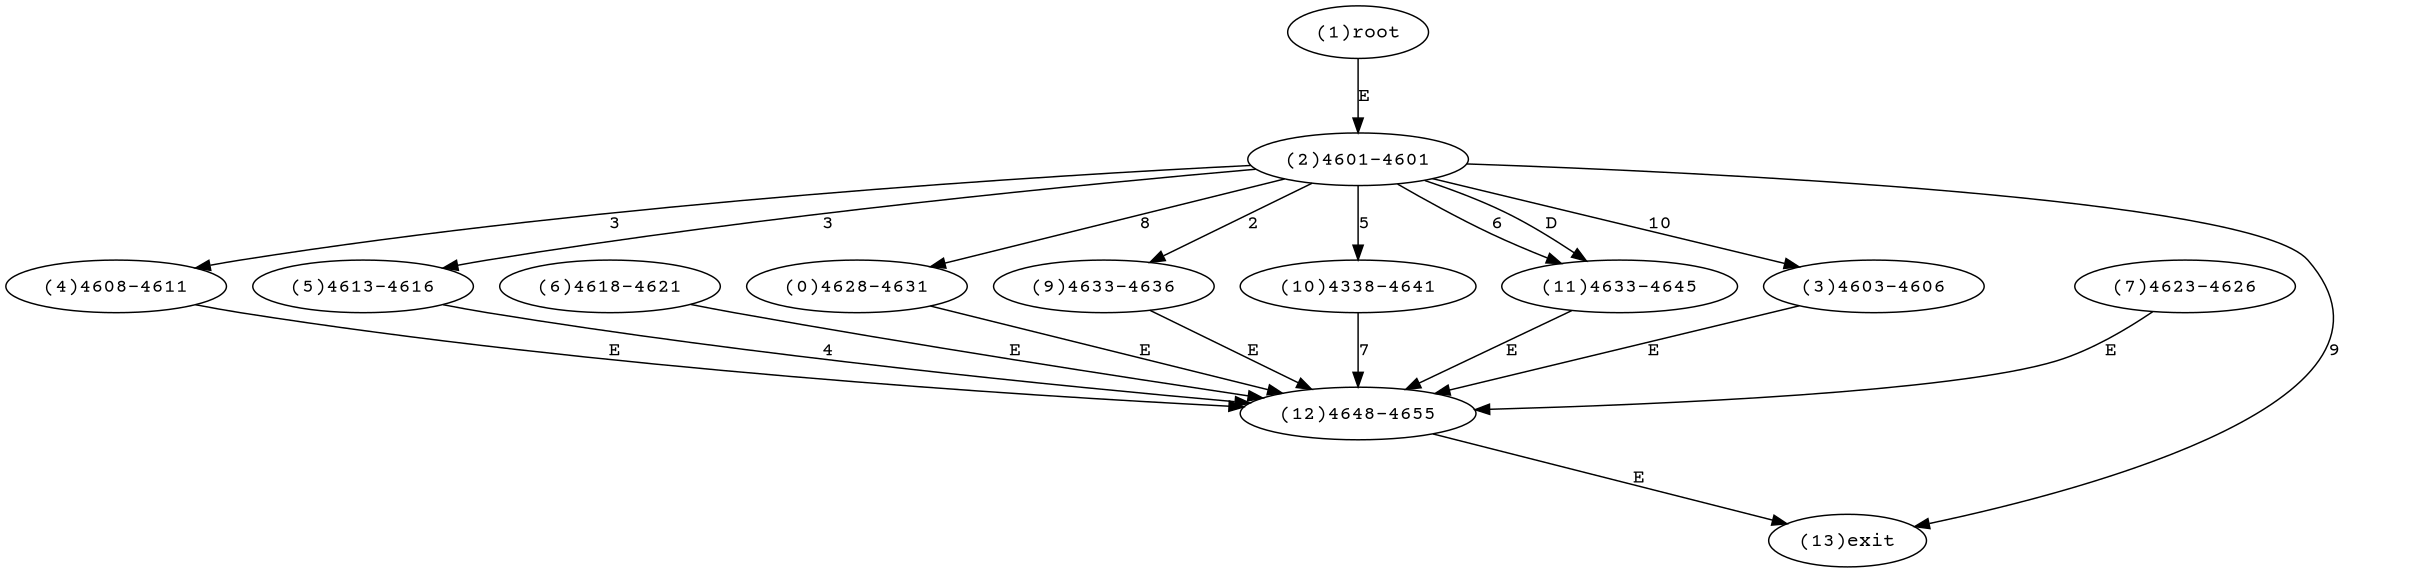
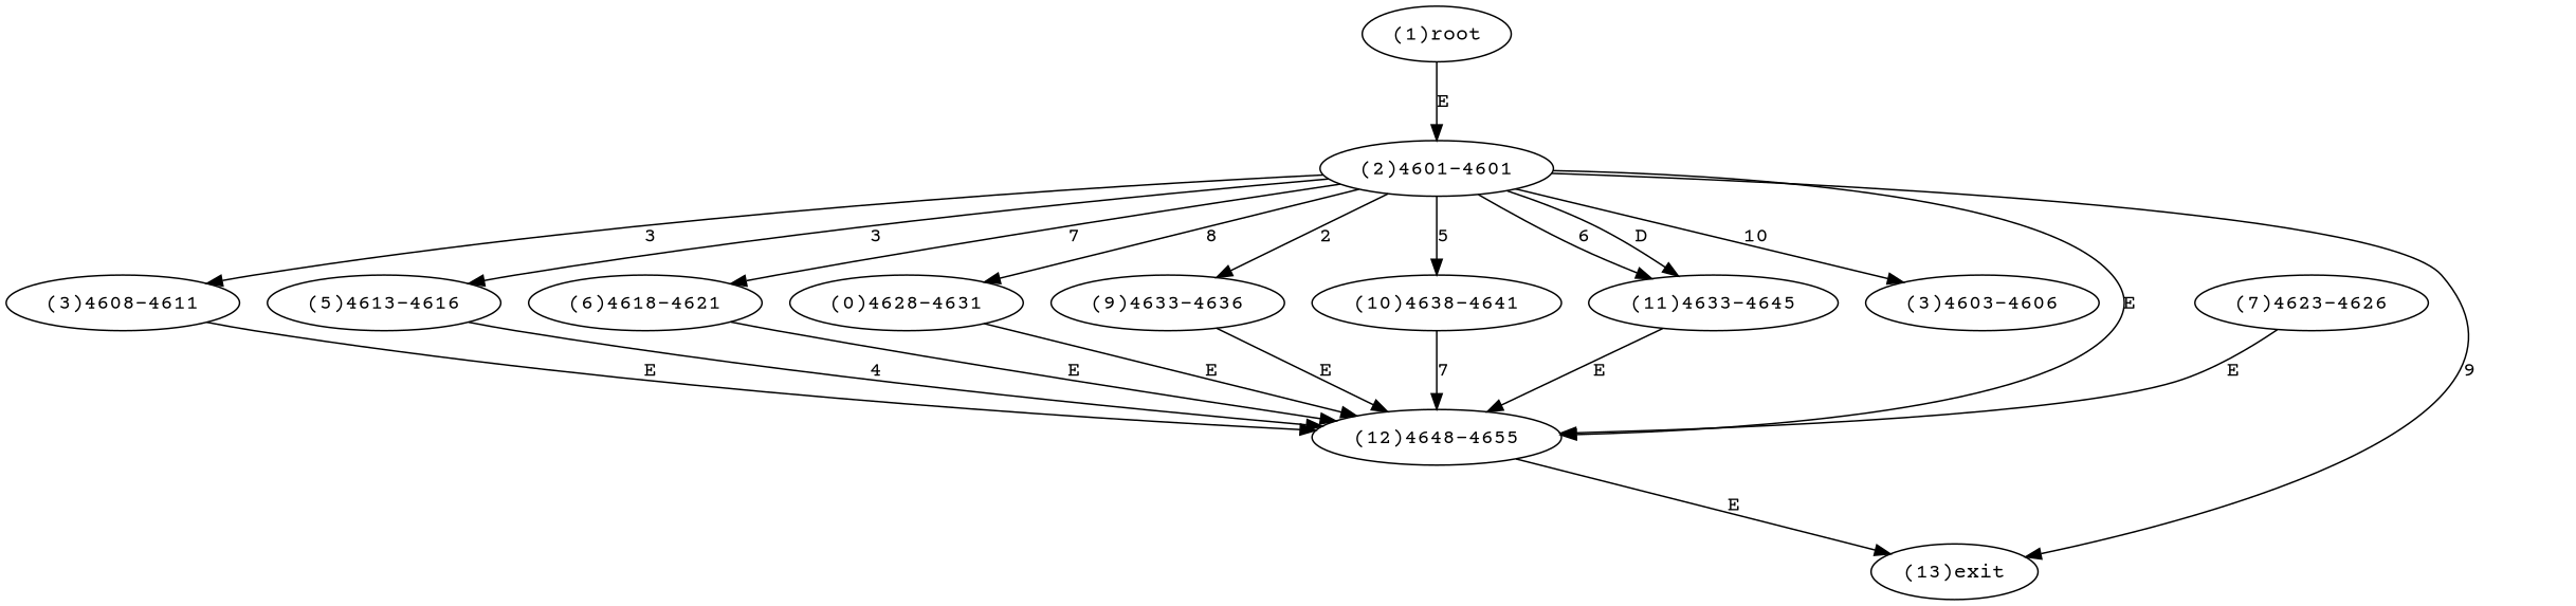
  digraph {
    fontname="Courier Prime"
    node [fontname="Courier Prime"]
    edge [fontname="Courier Prime"]
    n1 [label="(1)root"]
    n2 [label="(2)4601-4601"]
    n3 [label="(3)4603-4606"]
-   n4 [label="(4)4608-4611"]
+   n4 [label="(3)4608-4611"]
    n5 [label="(5)4613-4616"]
    n6 [label="(6)4618-4621"]
    n7 [label="(0)4628-4631"]
    n8 [label="(9)4633-4636"]
-   n9 [label="(10)4338-4641"]
+   n9 [label="(10)4638-4641"]
    n10 [label="(11)4633-4645"]
    n11 [label="(13)exit"]
    n12 [label="(12)4648-4655"]
    n13 [label="(7)4623-4626"]
    n1 -> n2 [label=E]
    n2 -> n3 [label=10]
    n2 -> n4 [label=3]
    n2 -> n5 [label=3]
+   n2 -> n6 [label=7]
    n2 -> n7 [label=8]
    n2 -> n8 [label=2]
    n2 -> n9 [label=5]
    n2 -> n10 [label=6]
    n2 -> n10 [label=D]
    n2 -> n11 [label=9]
-   n3 -> n12 [label=E]
+   n2 -> n12 [label=E]
    n4 -> n12 [label=E]
    n5 -> n12 [label=4]
    n6 -> n12 [label=E]
    n7 -> n12 [label=E]
    n8 -> n12 [label=E]
    n9 -> n12 [label=7]
    n10 -> n12 [label=E]
    n12 -> n11 [label=E]
    n13 -> n12 [label=E]
  }
